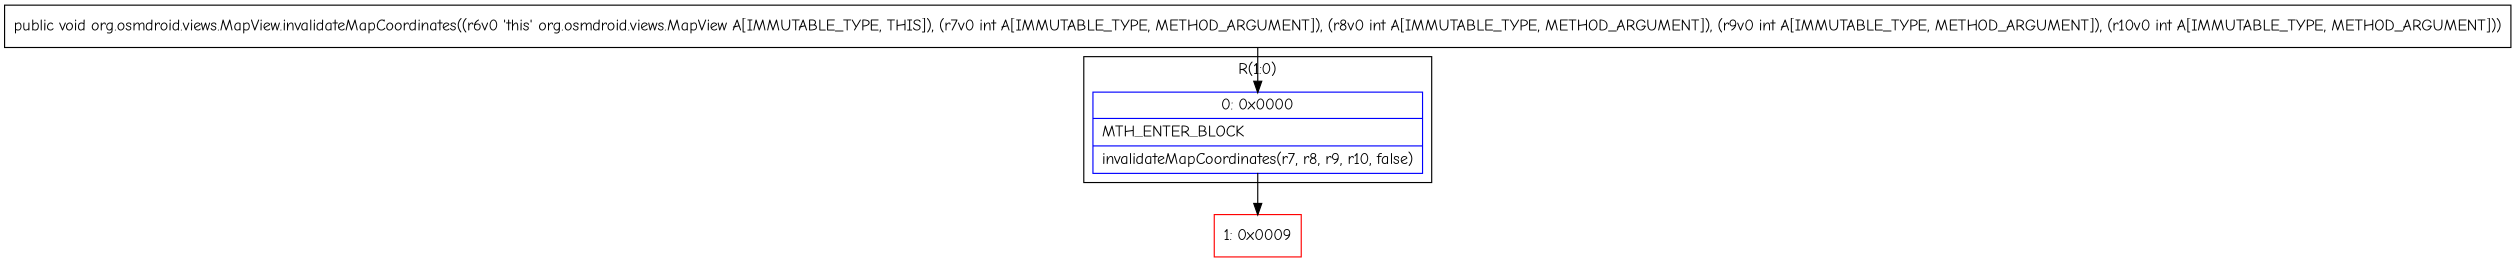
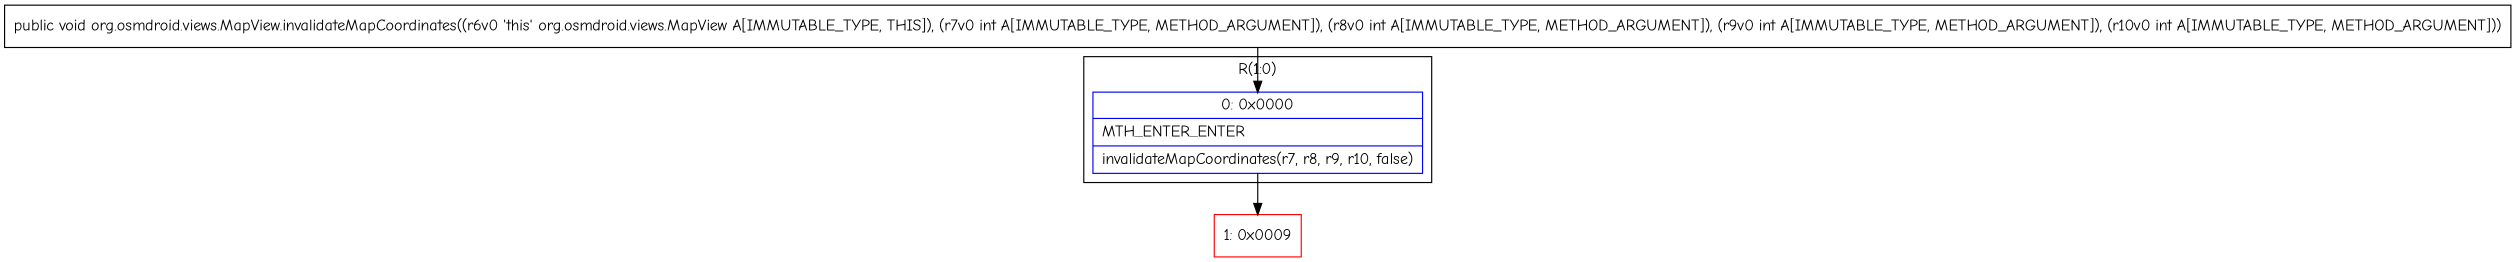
  digraph {
    fontname="Comic Neue"
    node [shape=record fontname="Comic Neue"]
    edge [fontname="Comic Neue"]
-   n1 [color=blue label="{0\:\ 0x0000|MTH_ENTER_BLOCK\l|invalidateMapCoordinates(r7, r8, r9, r10, false)\l}"]
+   n1 [color=blue label="{0\:\ 0x0000|MTH_ENTER_ENTER\l|invalidateMapCoordinates(r7, r8, r9, r10, false)\l}"]
    n2 [color=red label="{1\:\ 0x0009}"]
    n3 [label="{public void org.osmdroid.views.MapView.invalidateMapCoordinates((r6v0 'this' org.osmdroid.views.MapView A[IMMUTABLE_TYPE, THIS]), (r7v0 int A[IMMUTABLE_TYPE, METHOD_ARGUMENT]), (r8v0 int A[IMMUTABLE_TYPE, METHOD_ARGUMENT]), (r9v0 int A[IMMUTABLE_TYPE, METHOD_ARGUMENT]), (r10v0 int A[IMMUTABLE_TYPE, METHOD_ARGUMENT])) }"]
    subgraph cluster_1 {
      label="R(1:0)"
      n1
    }
    n1 -> n2
    n3 -> n1
  }
